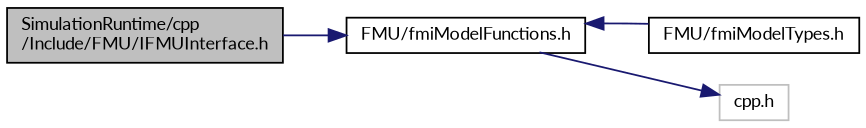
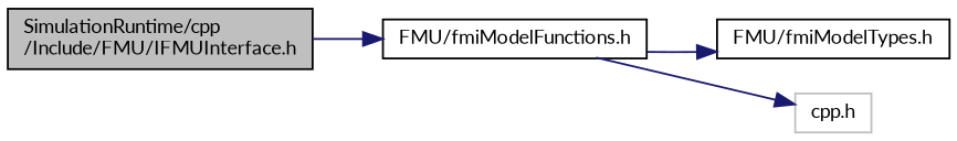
  digraph {
    fontname=Lato
    rankdir=LR
    node [color=black fillcolor=white fontname=Lato fontsize=10 shape=record style=filled]
    edge [color=midnightblue fontname=Lato fontsize=10 labelfontname=Helvetica labelfontsize=10 style=solid]
    n1 [fillcolor=grey75 fontcolor=black height=0.2 label="SimulationRuntime/cpp\l/Include/FMU/IFMUInterface.h" width=0.4]
    n2 [height=0.2 label="FMU/fmiModelFunctions.h" width=0.4]
    n3 [height=0.2 label="FMU/fmiModelTypes.h" width=0.4]
    n4 [color=grey75 height=0.2 label="cpp.h" width=0.4]
    n1 -> n2
-   n3 -> n2
+   n2 -> n3
    n2 -> n4
  }
